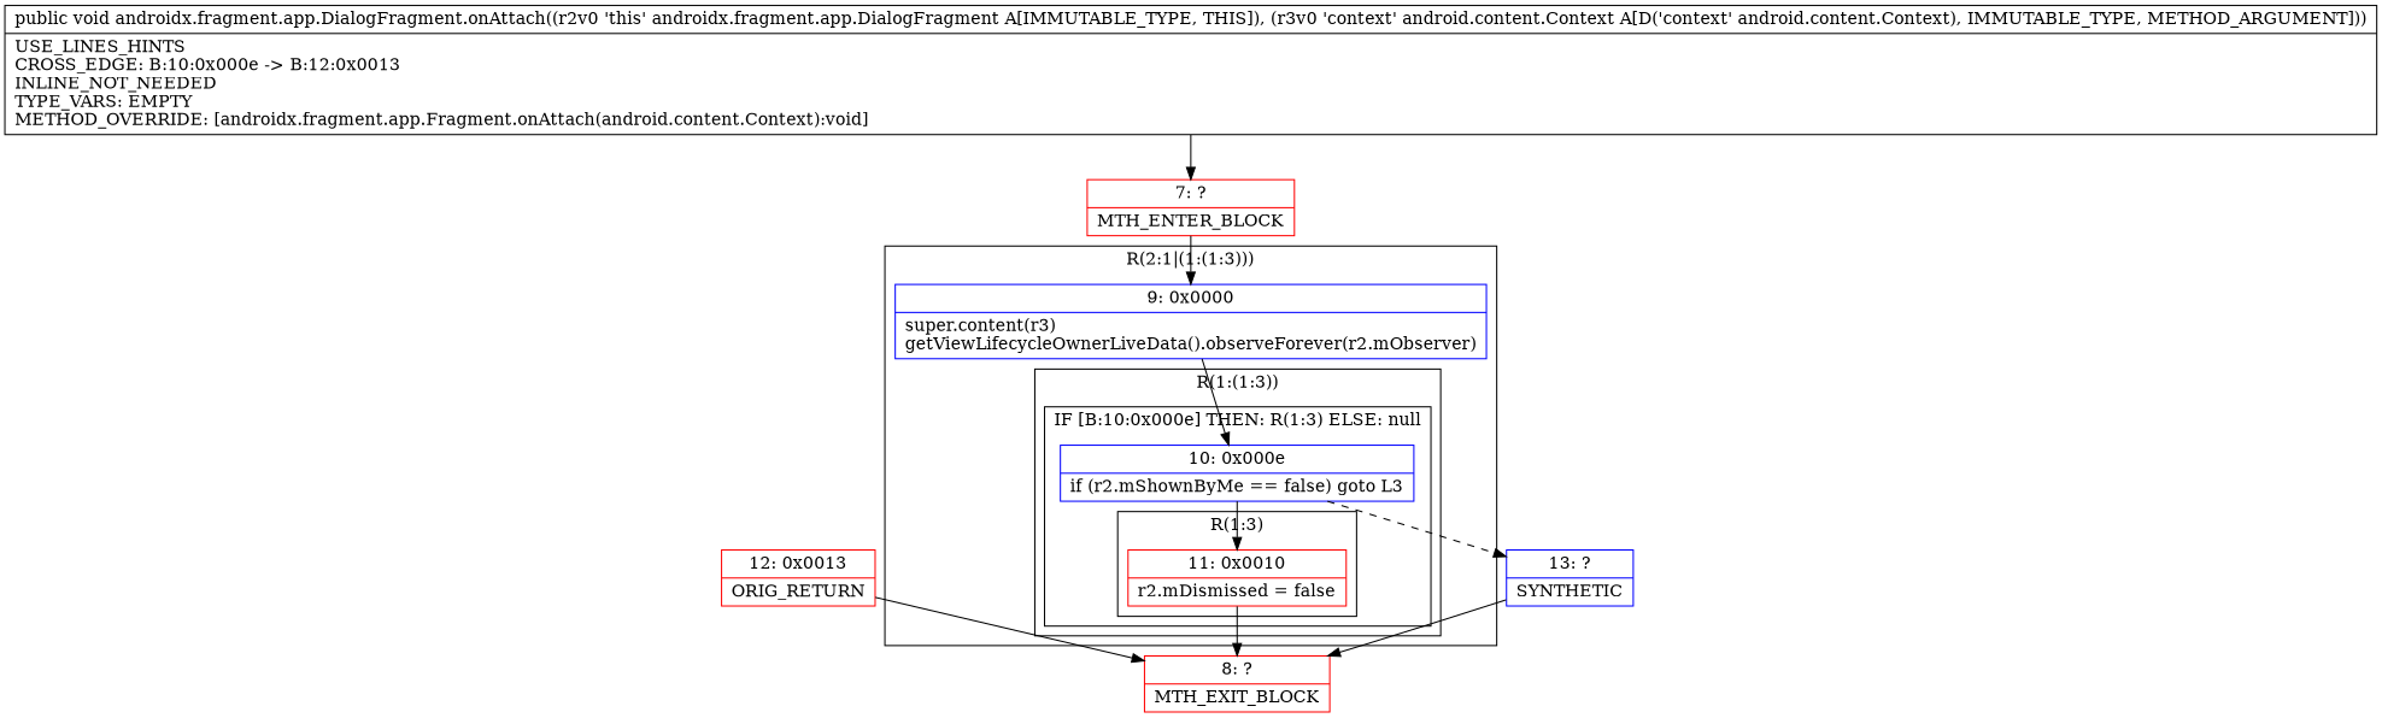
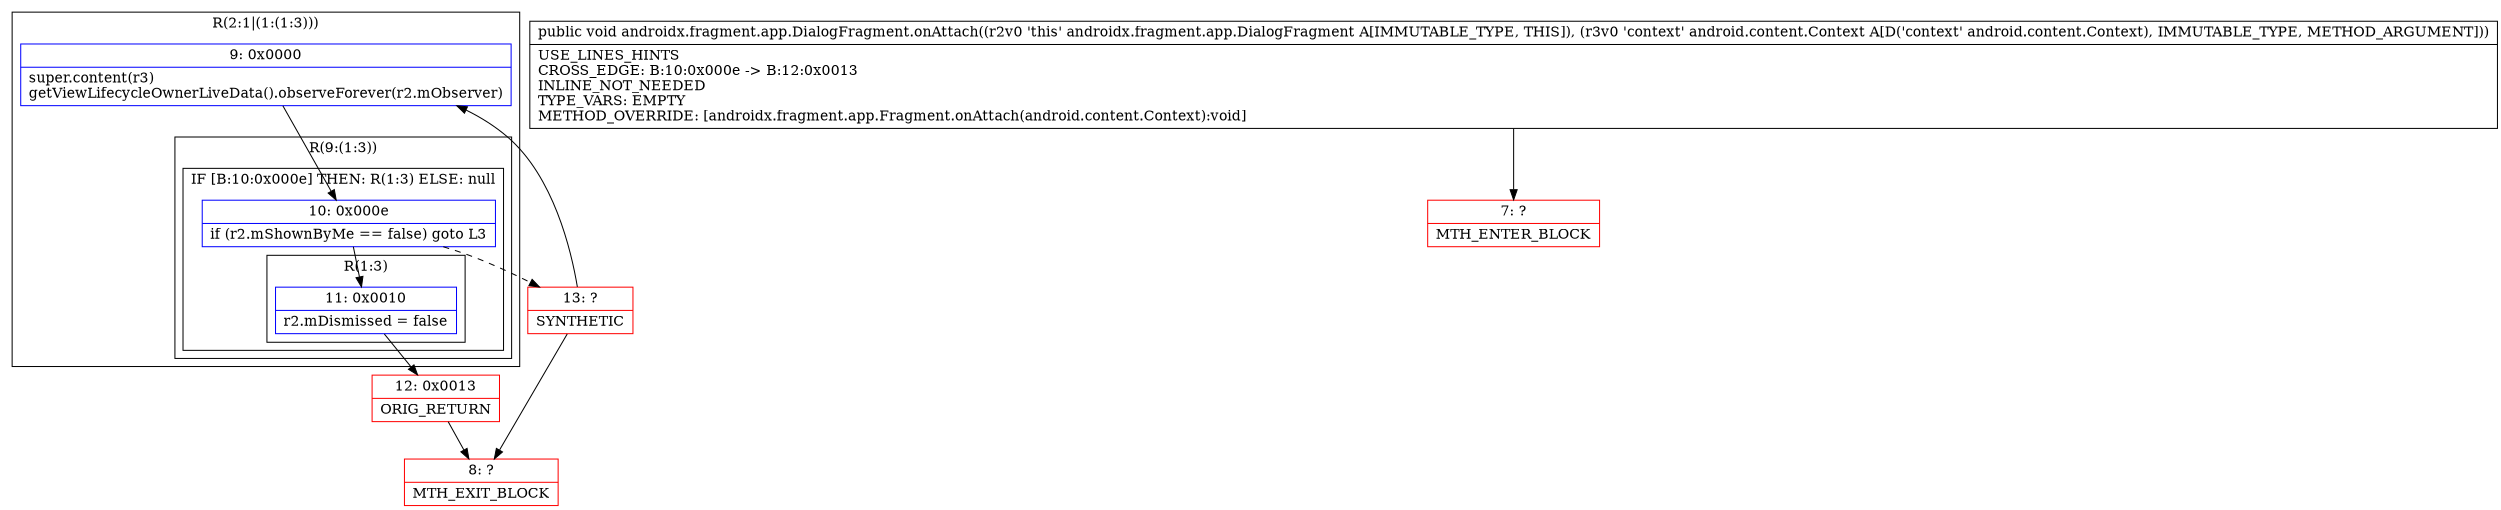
  digraph {
    node [color=red shape=record]
-   n1 [label="{11\:\ 0x0010|r2.mDismissed = false\l}"]
+   n1 [color=blue label="{11\:\ 0x0010|r2.mDismissed = false\l}"]
    n2 [color=blue label="{10\:\ 0x000e|if (r2.mShownByMe == false) goto L3\l}"]
    n3 [color=blue label="{9\:\ 0x0000|super.content(r3)\lgetViewLifecycleOwnerLiveData().observeForever(r2.mObserver)\l}"]
    n4 [label="{12\:\ 0x0013|ORIG_RETURN\l}"]
-   n5 [color=blue label="{13\:\ ?|SYNTHETIC\l}"]
+   n5 [label="{13\:\ ?|SYNTHETIC\l}"]
    n6 [label="{8\:\ ?|MTH_EXIT_BLOCK\l}"]
    n7 [label="{7\:\ ?|MTH_ENTER_BLOCK\l}"]
    n8 [label="{public void androidx.fragment.app.DialogFragment.onAttach((r2v0 'this' androidx.fragment.app.DialogFragment A[IMMUTABLE_TYPE, THIS]), (r3v0 'context' android.content.Context A[D('context' android.content.Context), IMMUTABLE_TYPE, METHOD_ARGUMENT]))  | USE_LINES_HINTS\lCROSS_EDGE: B:10:0x000e \-\> B:12:0x0013\lINLINE_NOT_NEEDED\lTYPE_VARS: EMPTY\lMETHOD_OVERRIDE: [androidx.fragment.app.Fragment.onAttach(android.content.Context):void]\l}" color=""]
    subgraph cluster_1 {
      label="R(2:1|(1:(1:3)))"
      n3
      subgraph cluster_2 {
-       label="R(1:(1:3))"
+       label="R(9:(1:3))"
        subgraph cluster_3 {
          label="IF [B:10:0x000e] THEN: R(1:3) ELSE: null"
          n2
          subgraph cluster_4 {
            label="R(1:3)"
            n1
          }
        }
      }
    }
-   n1 -> n6
+   n1 -> n4
    n2 -> n1
    n2 -> n5 [style=dashed]
    n3 -> n2
    n4 -> n6
    n5 -> n6
-   n7 -> n3
+   n5 -> n3
    n8 -> n7
  }
